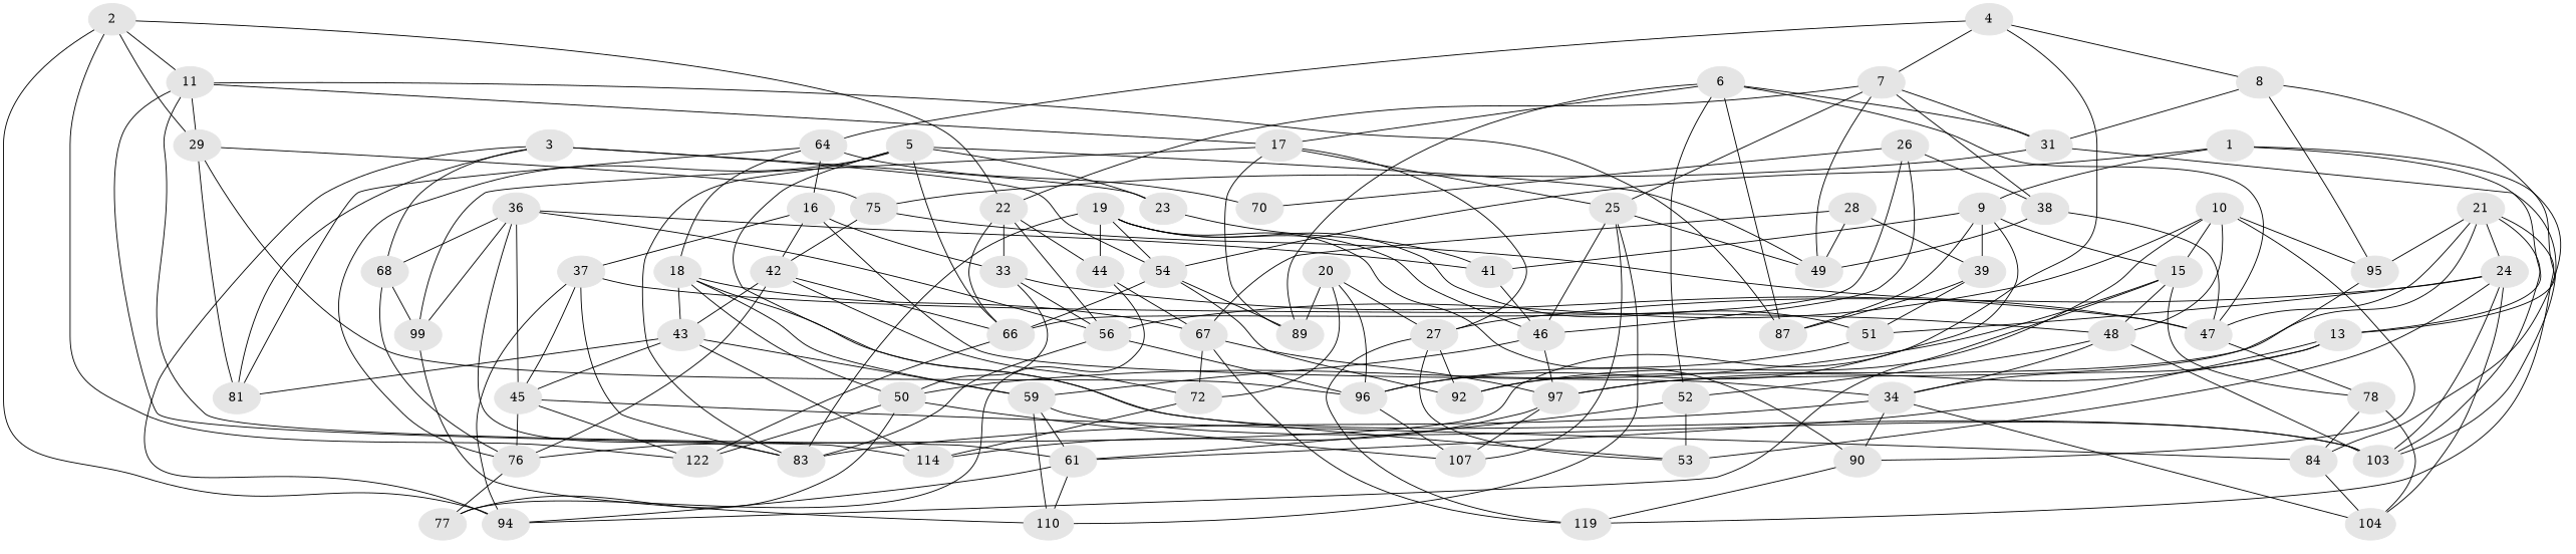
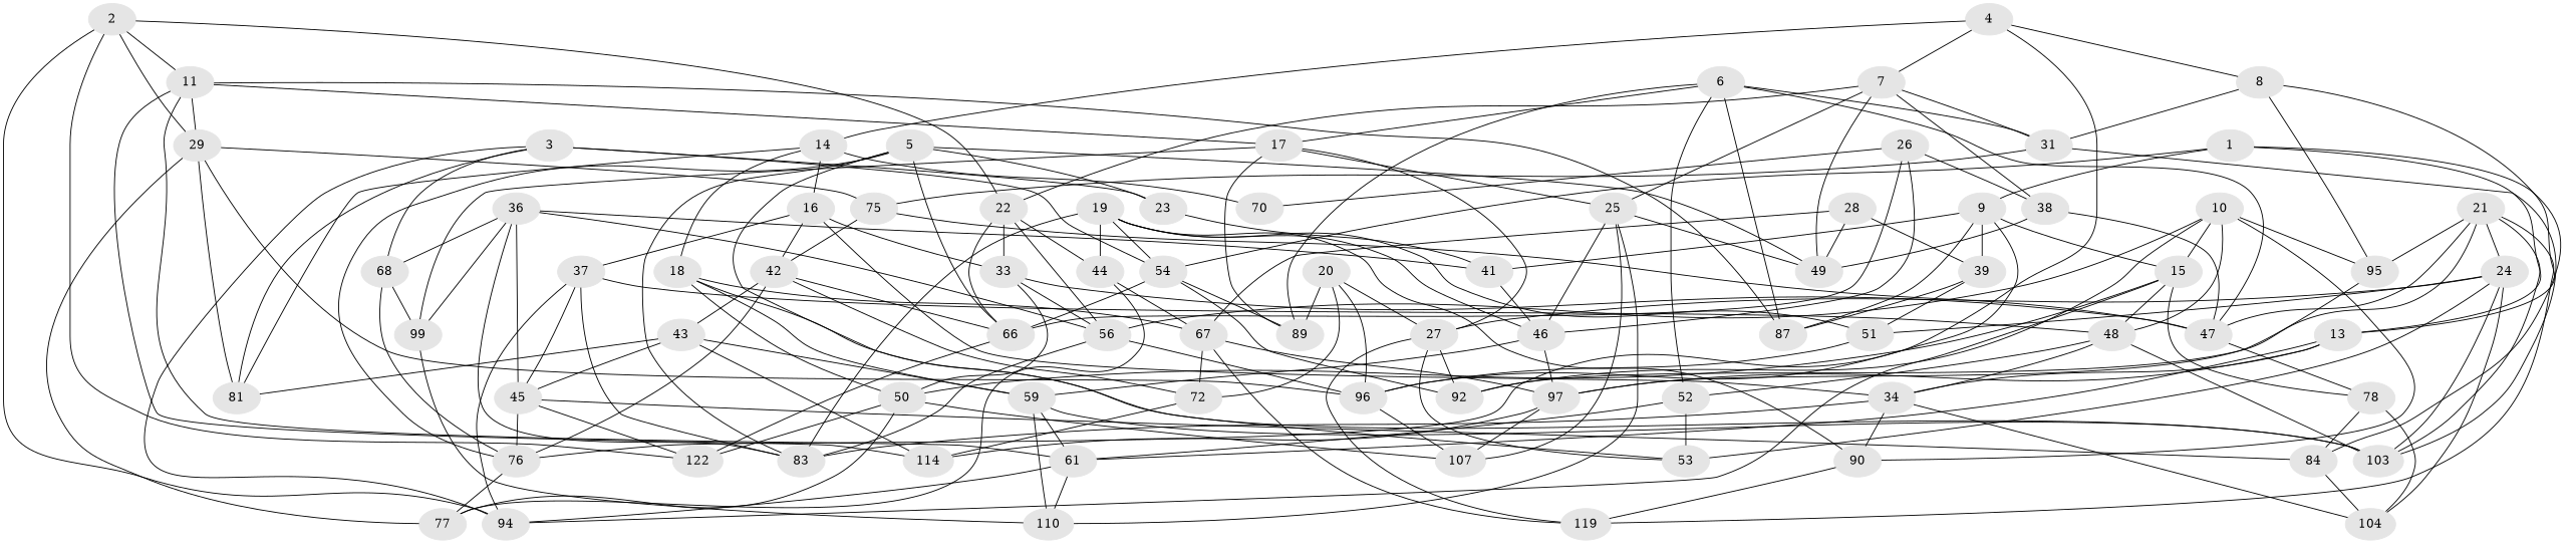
  graph {
    node [color=gray90 style=filled]
    9 [super="+34"]
    76 [super="+117"]
    87
    15 [super="+82"]
    39
    41
    1
    13 [super="+30"]
    54 [super="+74"]
    84
    61 [super="+85"]
    n12 [label=34 super="+101"]
    97 [super="+105"]
    66 [super="+109"]
    89
    92
    104
    2 [super="+60"]
    11 [super="+40"]
    22 [super="+65"]
    29 [super="+91"]
    94 [super="+98"]
    122
    17 [super="+80"]
    114
    56 [super="+69"]
    33
    44
    81
    96 [super="+112"]
    n31 [label=75]
    77
    3 [super="+71"]
    23
    68
    n36 [label=99]
    7 [super="+115"]
    49 [super="+120"]
    25 [super="+58"]
    31
    38
    4
    8
-   14 [super="+88" label=64]
+   14 [super="+88"]
    95
    16 [super="+32"]
    18 [super="+62"]
    70
    107
    5 [super="+12"]
    53
    83 [super="+99"]
    6 [super="+79"]
    47 [super="+86"]
    52
    27 [super="+57"]
    78
    46 [super="+55"]
    110
    103 [super="+108"]
    48 [super="+63"]
    50 [super="+75"]
    51
    10 [super="+123"]
    90
    119
    37
    42 [super="+111"]
    43 [super="+73"]
    59 [super="+106"]
    67 [super="+116"]
    45 [super="+113"]
    72
    19 [super="+102"]
    20
    21 [super="+100"]
    24 [super="+118"]
    26
    28
    36 [super="+121"]
    9 -- 76
    9 -- 87
    9 -- 15
    9 -- 39
    9 -- 41
    76 -- 77
    15 -- 94
    15 -- 78
    15 -- 48
    15 -- 50
    39 -- 87
    39 -- 51
    41 -- 46
    1 -- 9
    1 -- 13
    1 -- 54
    1 -- 84
    13 -- 61
    13 -- n12
    13 -- 97
    54 -- 66
    54 -- 89
    54 -- 92
    84 -- 104
    61 -- 94
    61 -- 110
    n12 -- 104
    n12 -- 83
    n12 -- 90
    97 -- 114
    97 -- 107
    66 -- 122
    2 -- 11
    2 -- 22
    2 -- 29
    2 -- 94 [weight=2]
    2 -- 122
    11 -- 87
    11 -- 61
    11 -- 29
    11 -- 17
    11 -- 114
    22 -- 66
    22 -- 56
    22 -- 33
    22 -- 44
    29 -- 81
    29 -- 96
    29 -- n31
+   29 -- 77
    17 -- 89
    17 -- n36
    17 -- 25
    17 -- 27
    56 -- 96
    56 -- 83
    33 -- 56
    33 -- 47
    33 -- 50
    44 -- 77
    44 -- 67
    96 -- 107
    n31 -- 47
    n31 -- 42
    3 -- 54
    3 -- 94
    3 -- 81
    3 -- 23 [weight=2]
    3 -- 68
    23 -- 41
    68 -- 76
    68 -- n36
    n36 -- 110
    7 -- 22
    7 -- 49
    7 -- 25
    7 -- 31
    7 -- 38
    25 -- 49
    25 -- 107
    25 -- 46
    25 -- 110
    31 -- n31
    31 -- 103
    38 -- 49
    38 -- 47
    4 -- 96
    4 -- 7
    4 -- 8
    4 -- 14
    8 -- 13
    8 -- 31
    8 -- 95
    14 -- 81
    14 -- 16
    14 -- 18
    14 -- 70 [weight=2]
    95 -- 97
    16 -- n12
    16 -- 33
    16 -- 37
    16 -- 42
    18 -- 103
    18 -- 50
-   18 -- 43
    18 -- 59
    18 -- 67
    5 -- 76
    5 -- 66
    5 -- 23
    5 -- 49
    5 -- 53
    5 -- 83
    6 -- 87
    6 -- 89
    6 -- 17
    6 -- 31
    6 -- 47
    6 -- 52
    47 -- 78
    52 -- 61
    52 -- 53
    27 -- 92
    27 -- 53
    27 -- 119
    78 -- 84
    78 -- 104
    46 -- 97
    46 -- 59
    48 -- n12
    48 -- 52
    48 -- 103
    50 -- 122
    50 -- 77
    50 -- 107
    51 -- 96
    10 -- 15
    10 -- 92
    10 -- 56
    10 -- 95
    10 -- 48
    10 -- 90
    90 -- 119
    37 -- 94
    37 -- 83
    37 -- 48
    37 -- 45
    42 -- 76
    42 -- 66
    42 -- 43
    42 -- 72
    43 -- 114
    43 -- 81
    43 -- 59
    43 -- 45
    59 -- 61
    59 -- 110
    59 -- 103
    67 -- 97
    67 -- 119
    67 -- 72
    45 -- 76
    45 -- 84
    45 -- 122
    72 -- 114
    19 -- 54
    19 -- 44
    19 -- 83
    19 -- 46
    19 -- 51
    19 -- 90
    20 -- 89
    20 -- 96
    20 -- 27
    20 -- 72
    21 -- 92
    21 -- 95
    21 -- 47
    21 -- 103
    21 -- 119
    21 -- 24
    24 -- 104
    24 -- 53
    24 -- 27
    24 -- 103
    24 -- 51
    26 -- 66
    26 -- 38
    26 -- 70
    26 -- 46
    28 -- 39
    28 -- 49 [weight=2]
    28 -- 67
    36 -- 41
    36 -- 56
    36 -- 68
    36 -- n36
    36 -- 83
    36 -- 45
  }
